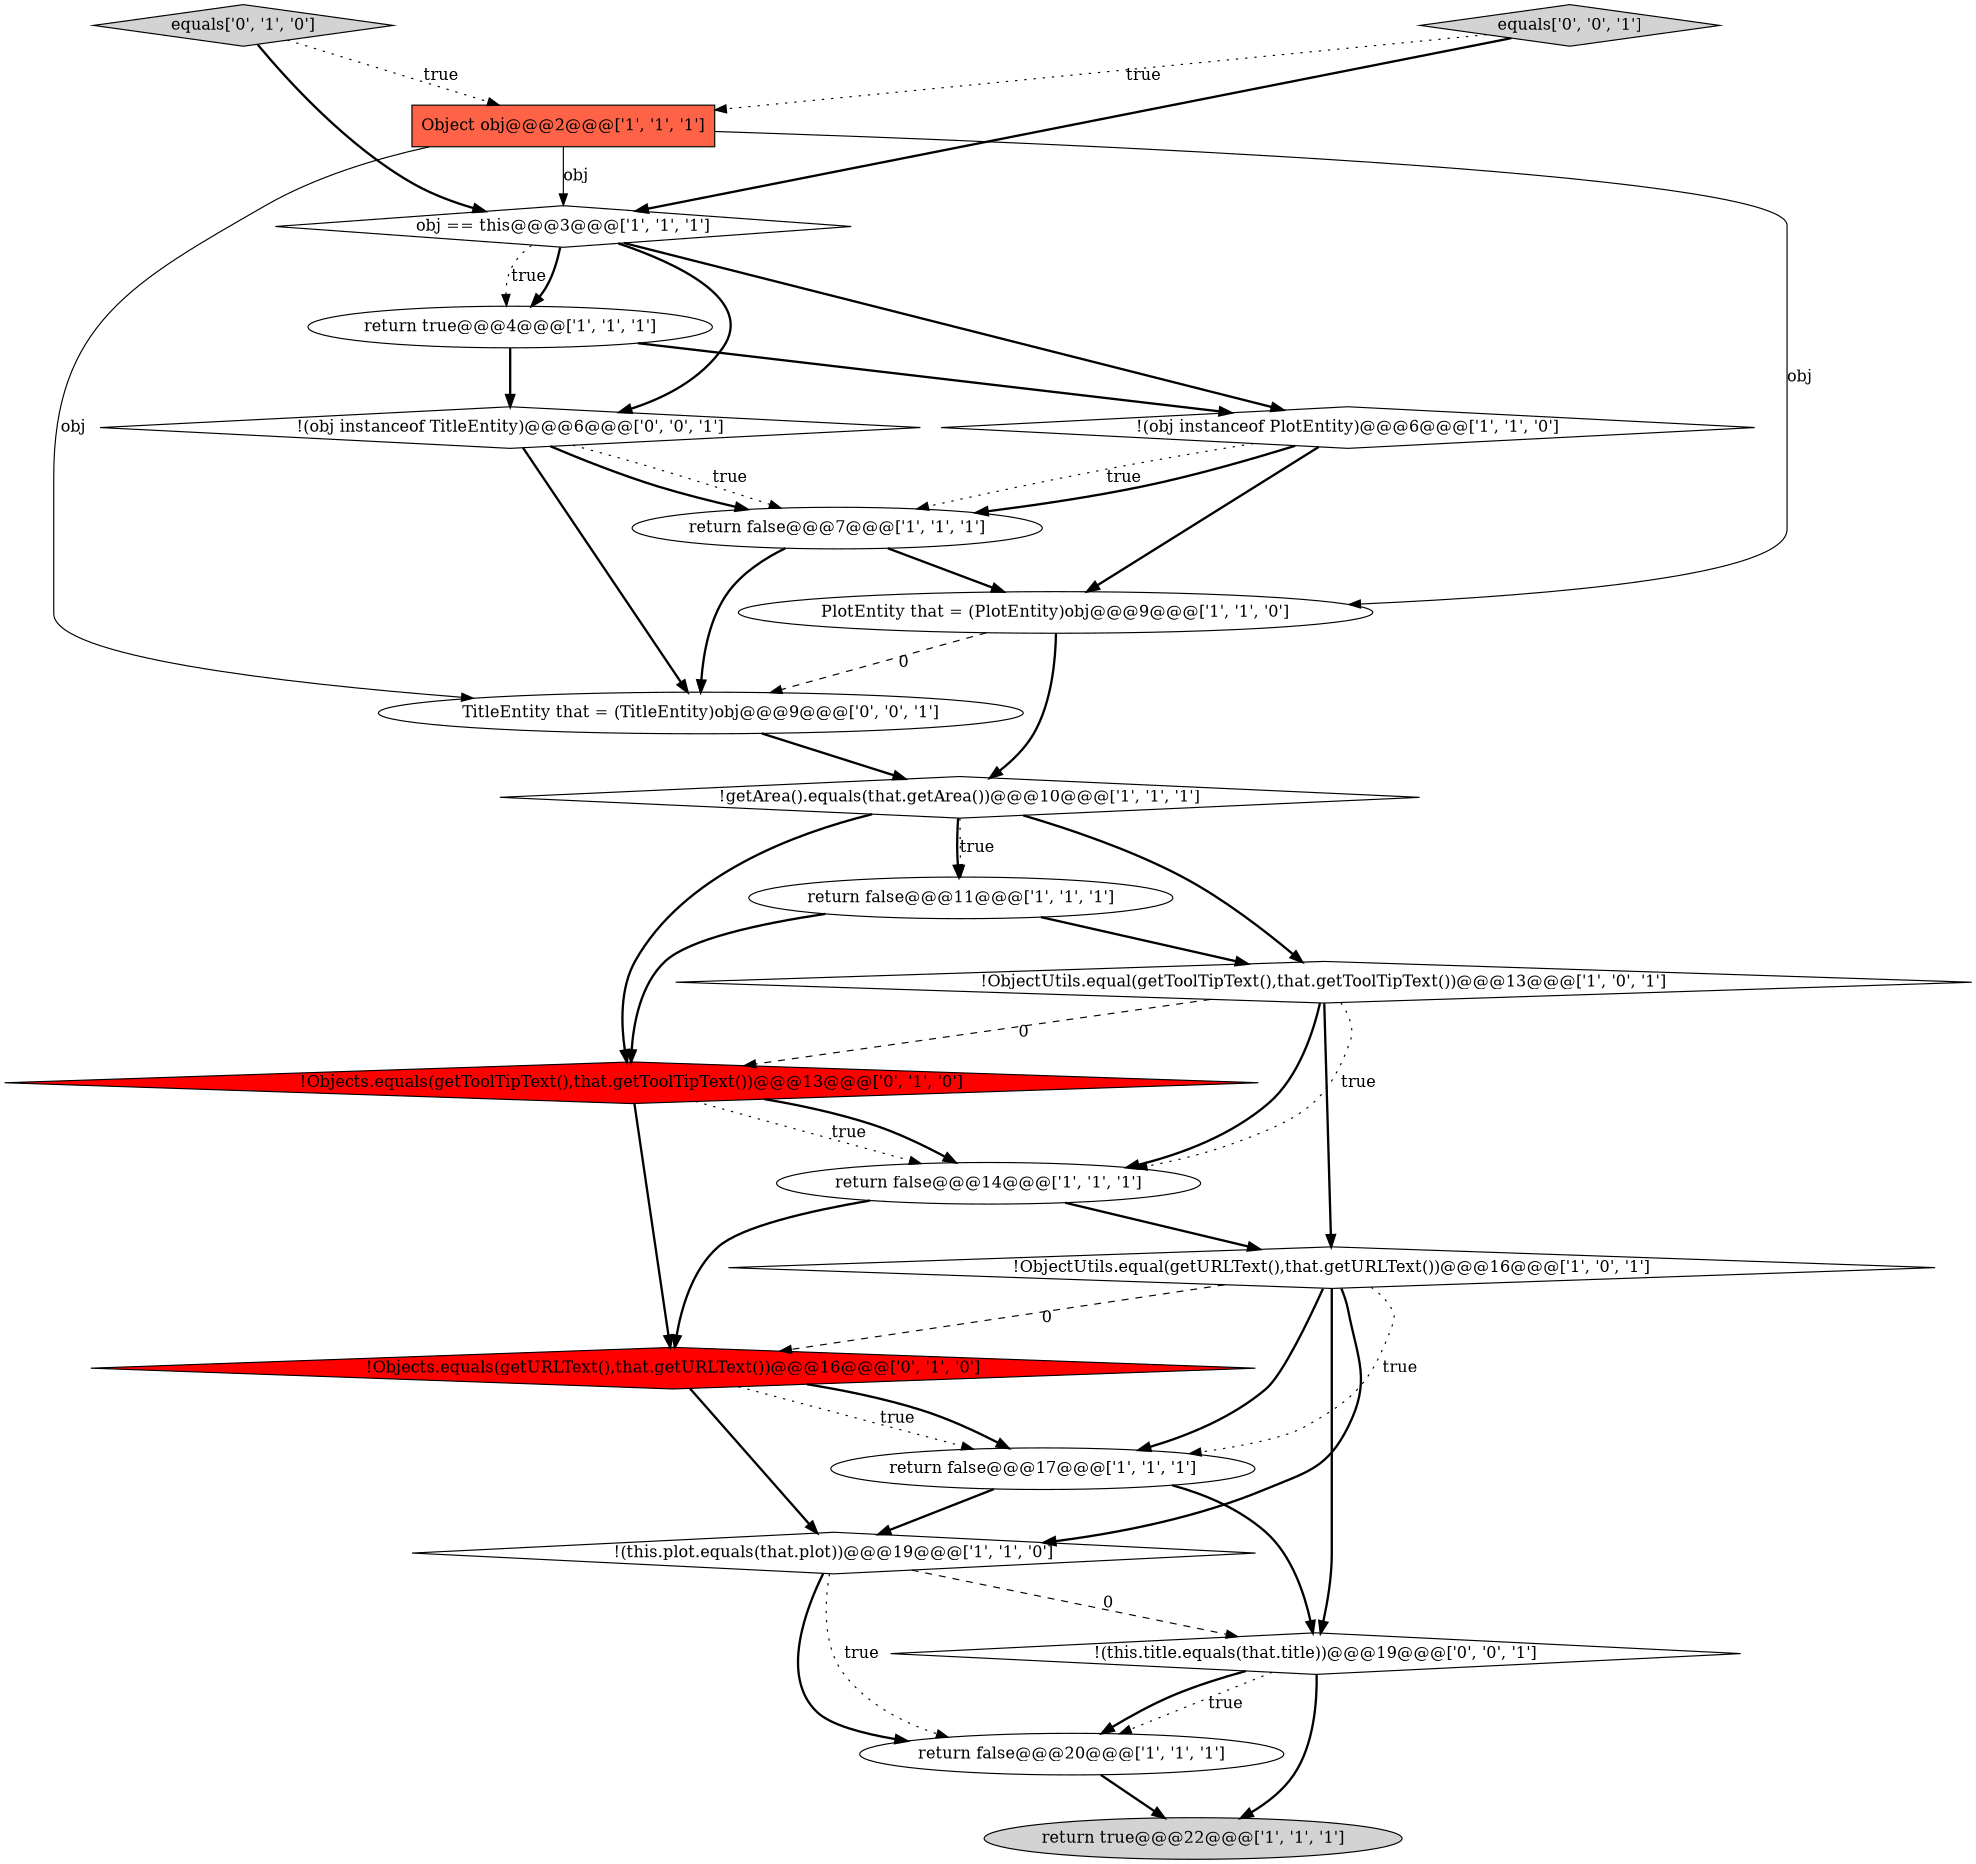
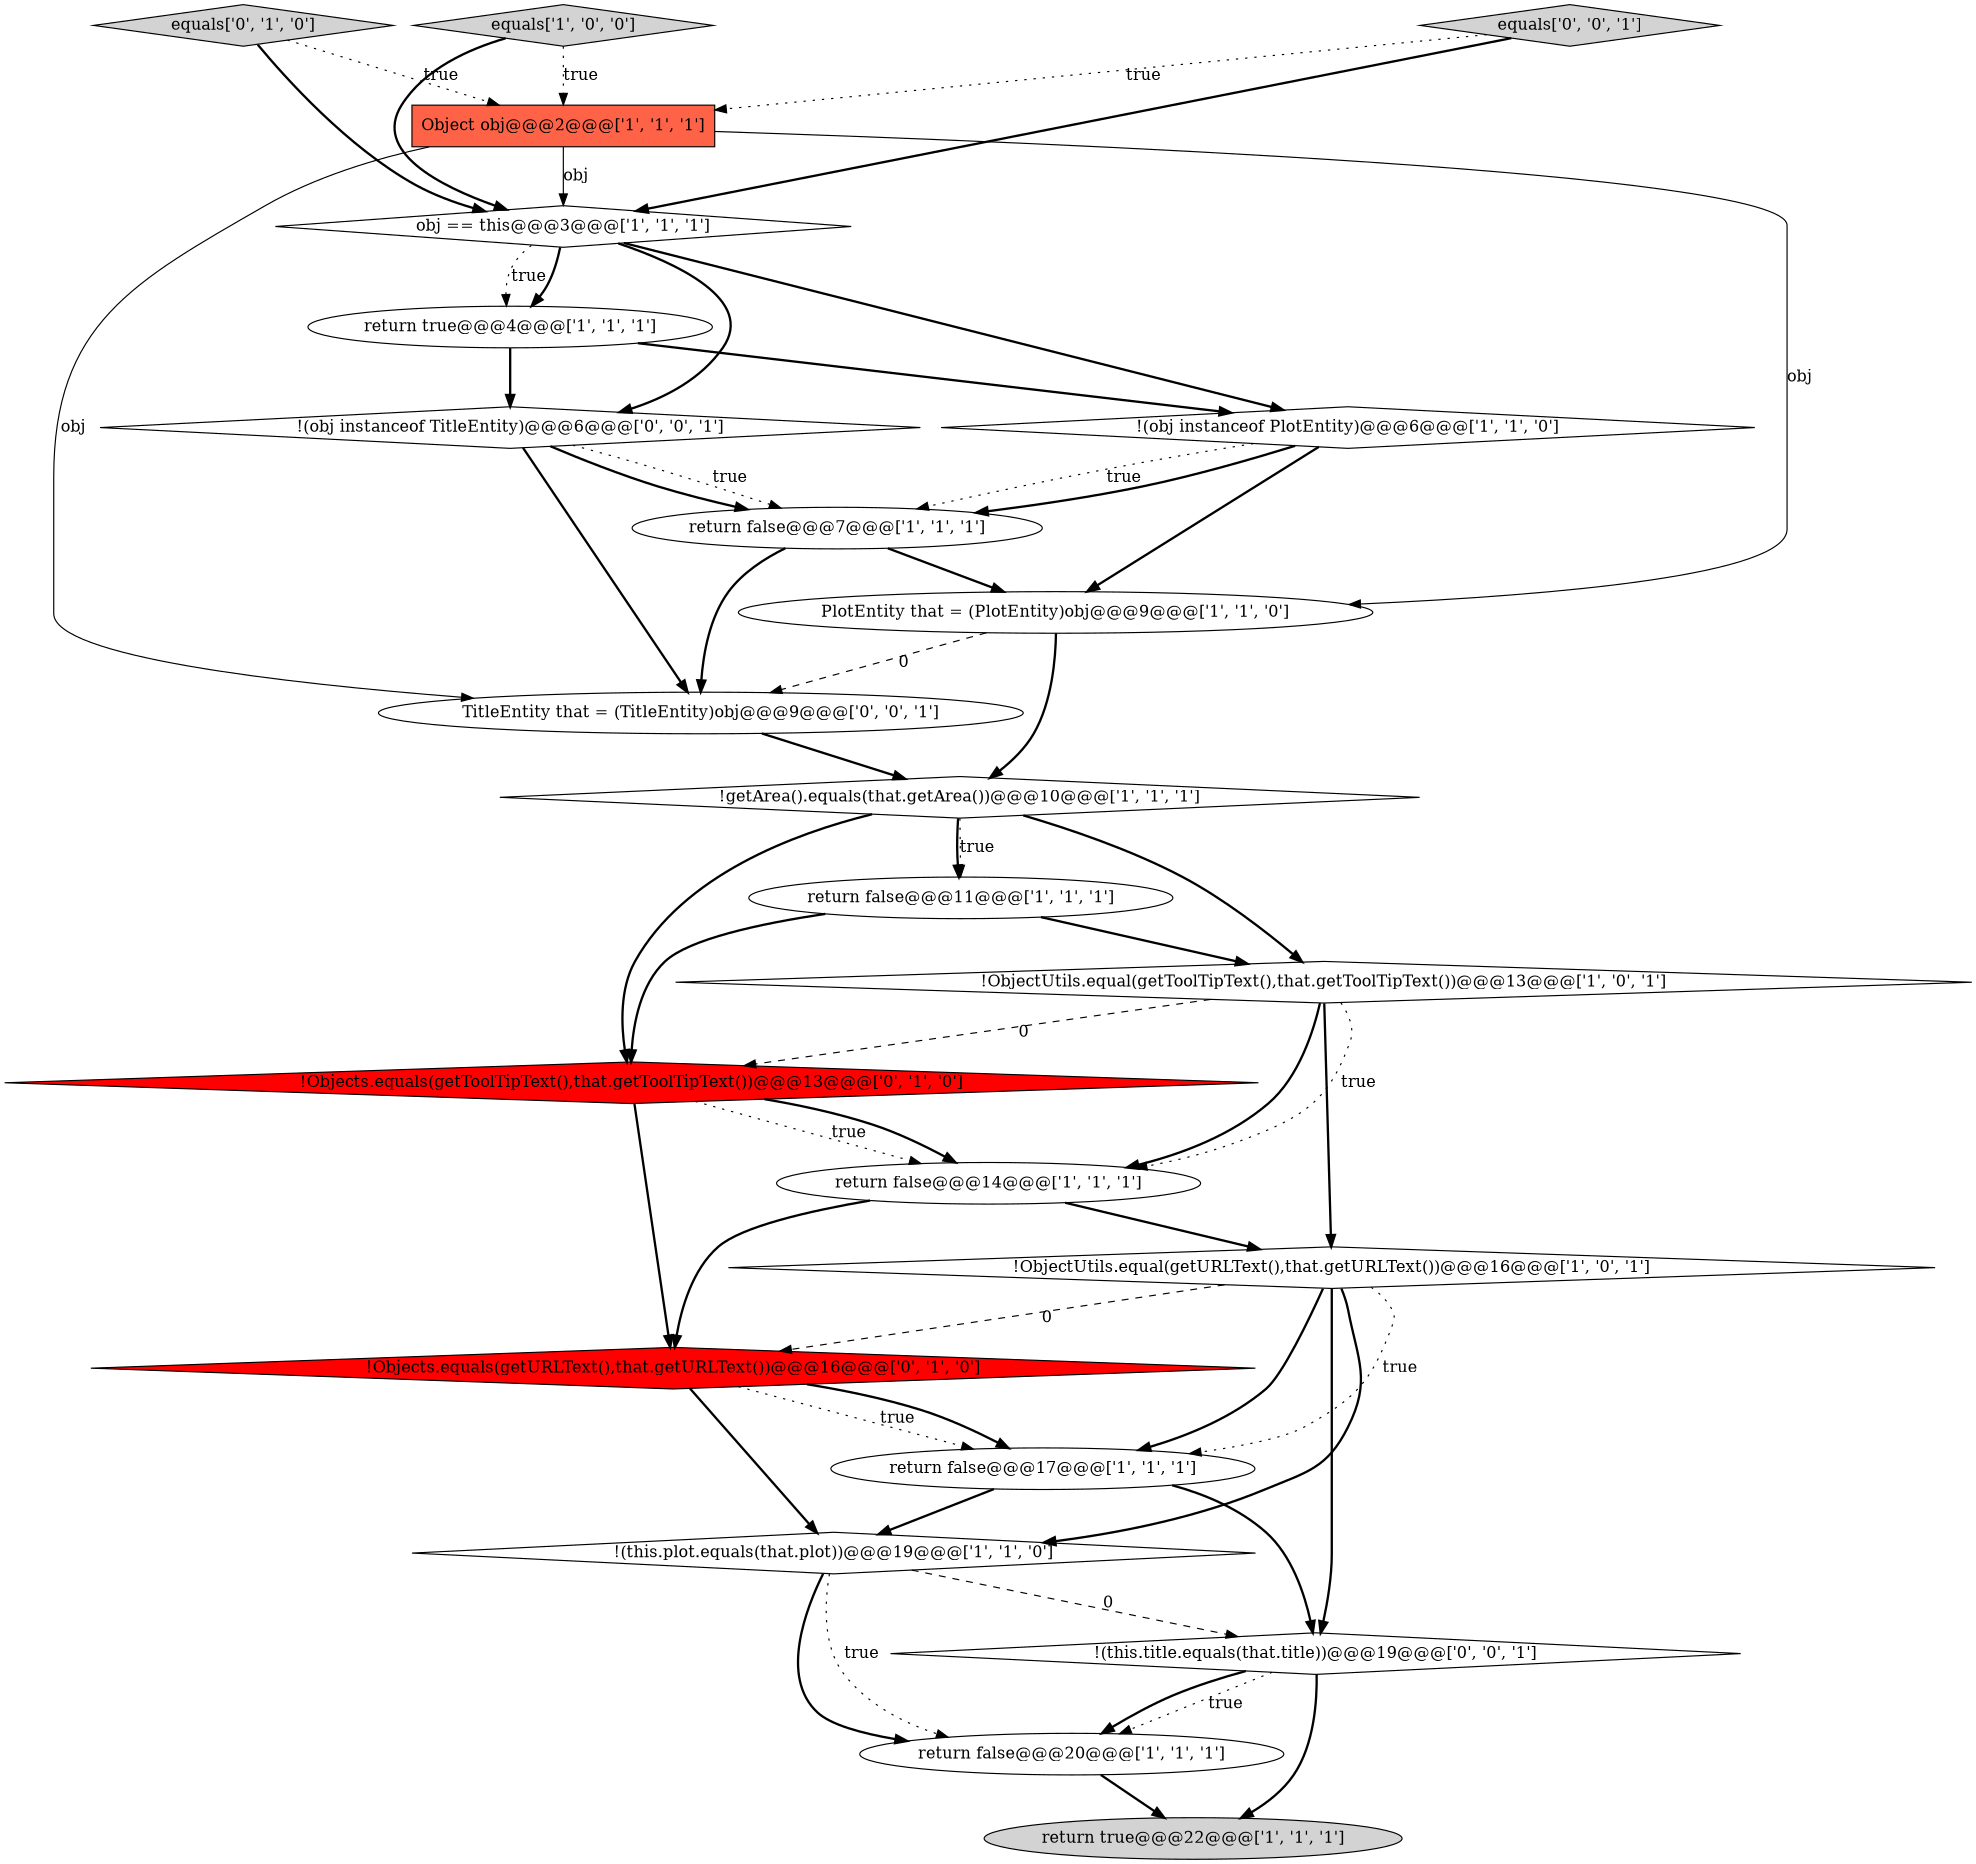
  digraph {
    node [fillcolor=white shape=diamond style=filled]
    edge [style=bold]
    n1 [label="!(this.title.equals(that.title))@@@19@@@['0', '0', '1']"]
    n2 [label="return false@@@20@@@['1', '1', '1']" shape=ellipse]
    n3 [fillcolor=lightgray label="return true@@@22@@@['1', '1', '1']" shape=ellipse]
    n4 [fillcolor=red label="!Objects.equals(getURLText(),that.getURLText())@@@16@@@['0', '1', '0']"]
    n5 [label="return false@@@17@@@['1', '1', '1']" shape=ellipse]
    n6 [label="!(this.plot.equals(that.plot))@@@19@@@['1', '1', '0']"]
    n7 [label="!ObjectUtils.equal(getURLText(),that.getURLText())@@@16@@@['1', '0', '1']"]
    n8 [label="PlotEntity that = (PlotEntity)obj@@@9@@@['1', '1', '0']" shape=ellipse]
    n9 [label="TitleEntity that = (TitleEntity)obj@@@9@@@['0', '0', '1']" shape=ellipse]
    n10 [label="!getArea().equals(that.getArea())@@@10@@@['1', '1', '1']"]
    n11 [label="!ObjectUtils.equal(getToolTipText(),that.getToolTipText())@@@13@@@['1', '0', '1']"]
    n12 [fillcolor=red label="!Objects.equals(getToolTipText(),that.getToolTipText())@@@13@@@['0', '1', '0']"]
    n13 [label="return false@@@11@@@['1', '1', '1']" shape=ellipse]
    n14 [fillcolor=tomato label="Object obj@@@2@@@['1', '1', '1']" shape=box]
    n15 [label="obj == this@@@3@@@['1', '1', '1']"]
    n16 [label="!(obj instanceof PlotEntity)@@@6@@@['1', '1', '0']"]
    n17 [label="!(obj instanceof TitleEntity)@@@6@@@['0', '0', '1']"]
    n18 [label="return true@@@4@@@['1', '1', '1']" shape=ellipse]
    n19 [label="return false@@@7@@@['1', '1', '1']" shape=ellipse]
    n20 [fillcolor=lightgray label="equals['0', '1', '0']"]
+   n21 [fillcolor=lightgray label="equals['1', '0', '0']"]
    n22 [label="return false@@@14@@@['1', '1', '1']" shape=ellipse]
    n23 [fillcolor=lightgray label="equals['0', '0', '1']"]
    n1 -> n2 [label=true style=dotted]
    n1 -> n2
    n1 -> n3
    n2 -> n3
    n4 -> n5 [label=true style=dotted]
    n4 -> n5
    n4 -> n6
    n5 -> n1
    n5 -> n6
    n6 -> n1 [label=0 style=dashed]
    n6 -> n2
    n6 -> n2 [label=true style=dotted]
    n7 -> n1
    n7 -> n4 [label=0 style=dashed]
    n7 -> n5 [label=true style=dotted]
    n7 -> n5
    n7 -> n6
    n8 -> n9 [label=0 style=dashed]
    n8 -> n10
    n9 -> n10
    n10 -> n11
    n10 -> n12
    n10 -> n13 [label=true style=dotted]
    n10 -> n13
    n11 -> n7
    n11 -> n12 [label=0 style=dashed]
    n11 -> n22
    n11 -> n22 [label=true style=dotted]
    n12 -> n4
    n12 -> n22 [label=true style=dotted]
    n12 -> n22
    n13 -> n11
    n13 -> n12
    n14 -> n8 [label=obj style=solid]
    n14 -> n9 [label=obj style=solid]
    n14 -> n15 [label=obj style=solid]
    n15 -> n16
    n15 -> n17
    n15 -> n18 [label=true style=dotted]
    n15 -> n18
    n16 -> n8
    n16 -> n19 [label=true style=dotted]
    n16 -> n19
    n17 -> n9
    n17 -> n19 [label=true style=dotted]
    n17 -> n19
    n18 -> n16
    n18 -> n17
    n19 -> n8
    n19 -> n9
    n20 -> n14 [label=true style=dotted]
    n20 -> n15
+   n21 -> n14 [label=true style=dotted]
+   n21 -> n15
    n22 -> n4
    n22 -> n7
    n23 -> n14 [label=true style=dotted]
    n23 -> n15
  }
